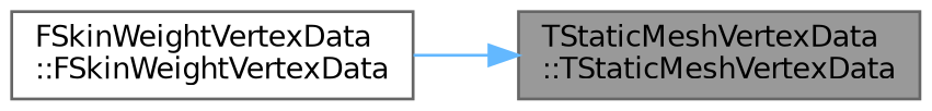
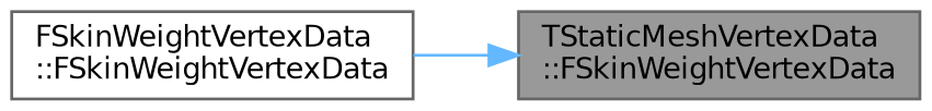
  digraph {
    rankdir=RL
    node [fontname=Helvetica fontsize=10 shape=box style=filled]
-   n1 [color=gray40 fillcolor=grey60 fontcolor=black height=0.2 label="TStaticMeshVertexData\l::TStaticMeshVertexData" width=0.4]
+   n1 [color=gray40 fillcolor=grey60 fontcolor=black height=0.2 label="TStaticMeshVertexData\l::FSkinWeightVertexData" width=0.4]
    n2 [color=grey40 fillcolor=white height=0.2 label="FSkinWeightVertexData\l::FSkinWeightVertexData" width=0.4]
    n1 -> n2 [color=steelblue1 dir=back fontname=Helvetica fontsize=10 labelfontname=Helvetica labelfontsize=10 style=solid]
  }
